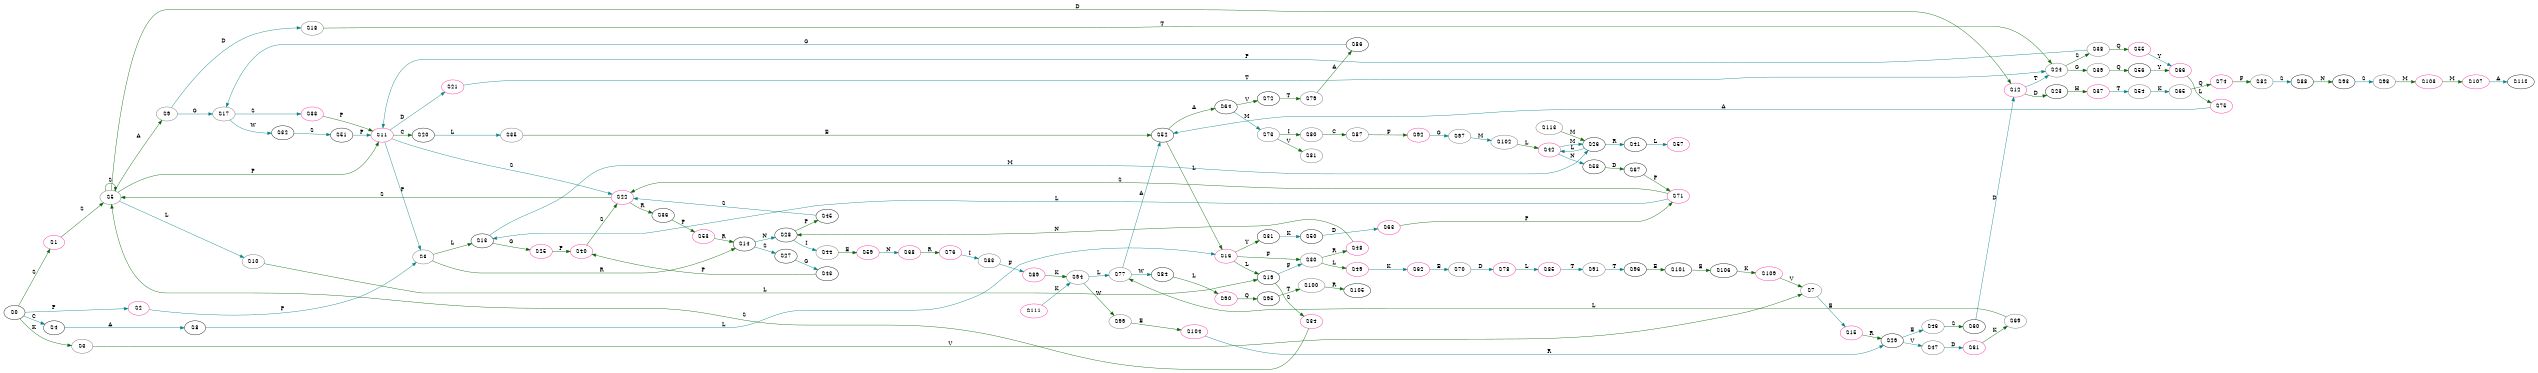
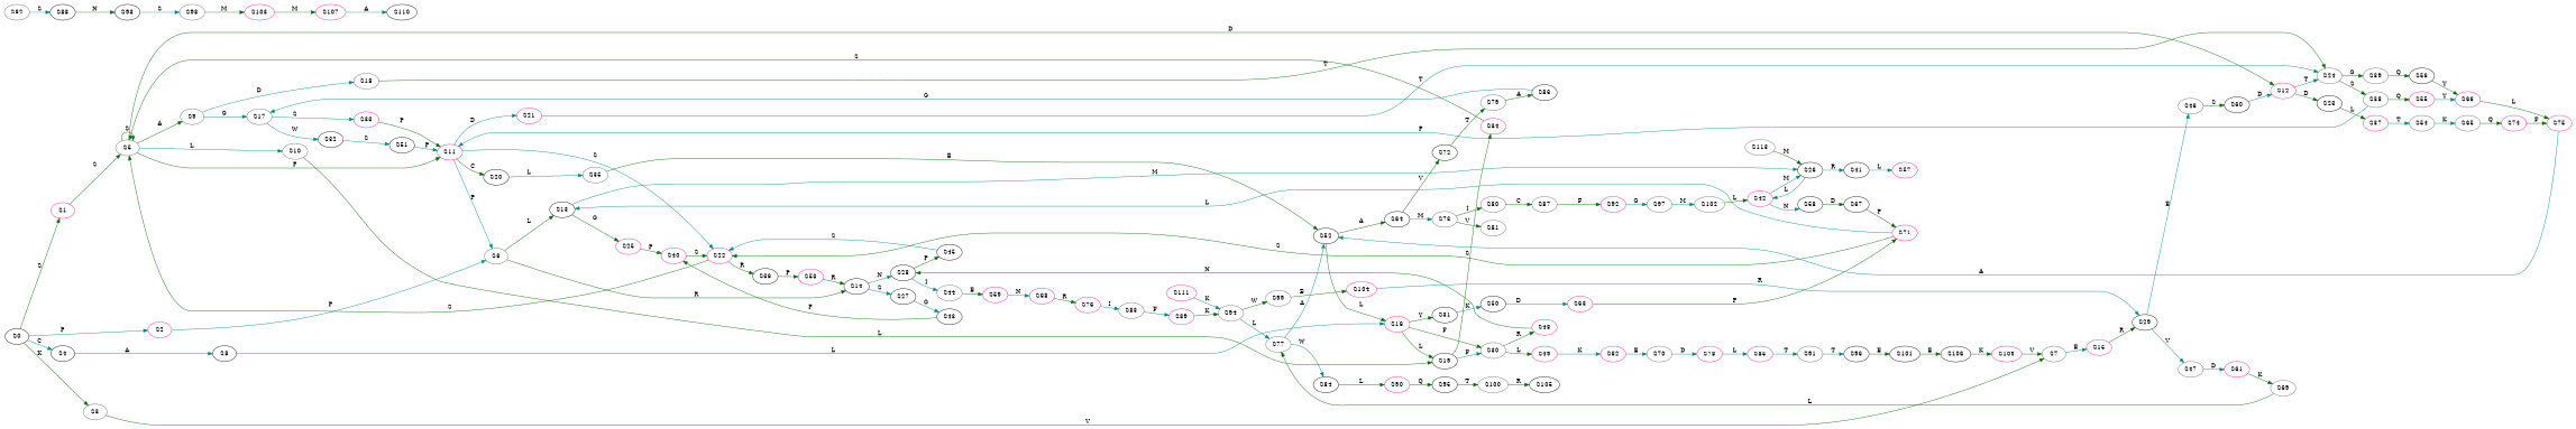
  strict digraph {
    rankdir=LR
    node [color=deeppink]
    edge [color=darkgreen]
    S0 [color=black]
    S1
    S2
    S3 [color=gray40]
    S4 [color=black]
    S5 [color=gray40]
    S6 [color=gray40]
    S7 [color=gray40]
    S8 [color=black]
    S9 [color=gray40]
    S10 [color=gray40]
    S11
    S12
    S13 [color=black]
    S14 [color=black]
    S15
    S16
    S17 [color=gray40]
    S18 [color=gray40]
    S19 [color=black]
    S20 [color=black]
    S21
    S22
    S23 [color=black]
    S24 [color=gray40]
    S25
    S26 [color=black]
    S27 [color=black]
    S28 [color=black]
    S29 [color=black]
    S30 [color=gray40]
    S31 [color=black]
    S32 [color=black]
    S33
    S34
    S35 [color=gray40]
    S36 [color=black]
    S37
    S38 [color=gray40]
    S39 [color=gray40]
    S40
    S41 [color=black]
    S42
    S43 [color=black]
    S44 [color=gray40]
    S45 [color=black]
    S46 [color=gray40]
    S47 [color=gray40]
    S48
    S49
    S50 [color=black]
    S51 [color=black]
    S52 [color=black]
    S53
    S54 [color=gray40]
    S55
    S56 [color=black]
    S57
    S58 [color=black]
    S59
    S60 [color=black]
    S61
    S62
    S63
    S64 [color=black]
    S65 [color=gray40]
    S66
    S67 [color=black]
    S68
    S69 [color=gray40]
    S70 [color=gray40]
    S71
    S72 [color=black]
    S73 [color=gray40]
    S74
    S75
    S76
    S77 [color=gray40]
    S78
    S79 [color=gray40]
    S80 [color=gray40]
    S81 [color=gray40]
    S82 [color=gray40]
    S83 [color=gray40]
    S84 [color=black]
    S85
    S86 [color=black]
    S87 [color=gray40]
    S88 [color=black]
    S89
    S90
    S91 [color=gray40]
    S92
    S93 [color=black]
    S94 [color=gray40]
    S95 [color=black]
    S96 [color=black]
    S97 [color=gray40]
    S98 [color=gray40]
    S99 [color=gray40]
    S100 [color=gray40]
    S101 [color=black]
    S102 [color=gray40]
    S103
    S104
    S105 [color=black]
    S106 [color=black]
    S107
    S109
    S110 [color=black]
    S111
    S113 [color=gray40]
    S0 -> S1 [label=S]
    S0 -> S2 [color=teal label=P]
    S0 -> S3 [label=K]
    S0 -> S4 [color=teal label=C]
    S1 -> S5 [label=S]
    S2 -> S6 [color=teal label=P]
    S3 -> S7 [label=V]
    S4 -> S8 [color=teal label=A]
    S5 -> S5 [label=S]
    S5 -> S9 [label=A]
    S5 -> S10 [color=teal label=L]
    S5 -> S11 [label=P]
    S5 -> S12 [label=D]
    S6 -> S13 [label=L]
    S6 -> S14 [label=R]
    S7 -> S15 [color=teal label=E]
    S8 -> S16 [color=teal label=L]
    S9 -> S17 [color=teal label=G]
    S9 -> S18 [color=teal label=D]
    S10 -> S19 [label=L]
    S11 -> S6 [color=teal label=P]
    S11 -> S20 [label=C]
    S11 -> S21 [color=teal label=D]
    S11 -> S22 [color=teal label=S]
    S12 -> S23 [label=D]
    S12 -> S24 [color=teal label=T]
    S13 -> S25 [label=G]
    S13 -> S26 [color=teal label=M]
    S14 -> S27 [color=teal label=S]
    S14 -> S28 [color=teal label=N]
    S15 -> S29 [label=R]
    S16 -> S19 [label=L]
    S16 -> S30 [label=F]
    S16 -> S31 [label=Y]
    S17 -> S32 [color=teal label=W]
    S17 -> S33 [color=teal label=S]
    S18 -> S24 [label=T]
    S19 -> S30 [color=teal label=F]
    S19 -> S34 [label=S]
    S20 -> S35 [color=teal label=L]
    S21 -> S24 [color=teal label=T]
    S22 -> S5 [label=S]
    S22 -> S36 [label=R]
-   S23 -> S37 [label=H]
+   S23 -> S37 [label=L]
    S24 -> S38 [label=S]
    S24 -> S39 [label=G]
    S25 -> S40 [label=P]
    S26 -> S41 [color=teal label=R]
    S26 -> S42 [color=teal label=L]
    S27 -> S43 [color=teal label=G]
    S28 -> S44 [color=teal label=I]
    S28 -> S45 [label=P]
    S29 -> S46 [color=teal label=E]
    S29 -> S47 [color=teal label=V]
    S30 -> S48 [label=R]
    S30 -> S49 [label=L]
    S31 -> S50 [color=teal label=K]
    S32 -> S51 [color=teal label=S]
    S33 -> S11 [label=P]
    S34 -> S5 [label=S]
    S35 -> S52 [label=E]
    S36 -> S53 [label=P]
    S37 -> S54 [color=teal label=T]
    S38 -> S11 [color=teal label=P]
    S38 -> S55 [label=Q]
    S39 -> S56 [label=Q]
    S40 -> S22 [label=S]
    S41 -> S57 [color=teal label=L]
    S42 -> S26 [color=teal label=M]
    S42 -> S58 [color=teal label=N]
    S43 -> S40 [label=P]
    S44 -> S59 [label=E]
    S45 -> S22 [color=teal label=S]
    S46 -> S60 [label=S]
    S47 -> S61 [color=teal label=D]
    S48 -> S28 [label=N]
    S49 -> S62 [color=teal label=K]
    S50 -> S63 [color=teal label=D]
    S51 -> S11 [color=teal label=P]
    S52 -> S16 [label=L]
    S52 -> S64 [label=A]
    S53 -> S14 [label=R]
    S54 -> S65 [color=teal label=K]
    S55 -> S66 [color=teal label=Y]
    S56 -> S66 [label=Y]
    S58 -> S67 [label=D]
    S59 -> S68 [color=teal label=N]
    S60 -> S12 [color=teal label=D]
    S61 -> S69 [label=K]
    S62 -> S70 [color=teal label=E]
    S63 -> S71 [label=P]
    S64 -> S72 [label=V]
    S64 -> S73 [color=teal label=M]
    S65 -> S74 [label=Q]
    S66 -> S75 [label=L]
    S67 -> S71 [label=P]
    S68 -> S76 [label=R]
    S69 -> S77 [label=L]
    S70 -> S78 [color=teal label=D]
    S71 -> S13 [color=teal label=L]
    S71 -> S22 [label=S]
    S72 -> S79 [label=T]
    S73 -> S80 [label=I]
    S73 -> S81 [label=V]
-   S74 -> S82 [label=F]
+   S74 -> S75 [label=F]
    S75 -> S52 [color=teal label=A]
    S76 -> S83 [color=teal label=I]
    S77 -> S52 [color=teal label=A]
    S77 -> S84 [color=teal label=W]
    S78 -> S85 [color=teal label=L]
    S79 -> S86 [label=A]
    S80 -> S87 [label=C]
    S82 -> S88 [color=teal label=S]
    S83 -> S89 [color=teal label=F]
    S84 -> S90 [label=L]
    S85 -> S91 [color=teal label=T]
    S86 -> S17 [color=teal label=G]
    S87 -> S92 [label=F]
    S88 -> S93 [label=N]
    S89 -> S94 [label=K]
    S90 -> S95 [label=Q]
    S91 -> S96 [color=teal label=T]
    S92 -> S97 [color=teal label=G]
    S93 -> S98 [color=teal label=S]
    S94 -> S77 [color=teal label=L]
    S94 -> S99 [label=W]
    S95 -> S100 [label=T]
    S96 -> S101 [label=E]
    S97 -> S102 [color=teal label=M]
    S98 -> S103 [label=M]
    S99 -> S104 [label=E]
    S100 -> S105 [label=R]
    S101 -> S106 [label=E]
    S102 -> S42 [label=L]
    S103 -> S107 [label=M]
    S104 -> S29 [color=teal label=R]
    S106 -> S109 [label=K]
    S107 -> S110 [color=teal label=A]
    S109 -> S7 [label=V]
    S111 -> S94 [color=teal label=K]
    S113 -> S26 [label=M]
  }
